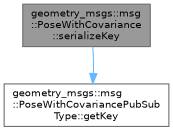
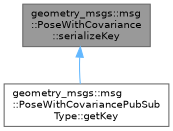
  digraph {
    rankdir=TB
    node [fontname=Helvetica fontsize=10 shape=box style=filled]
    n1 [color=gray40 fillcolor=grey60 fontcolor=black height=0.2 label="geometry_msgs::msg\l::PoseWithCovariance\l::serializeKey" width=0.4]
    n2 [color=grey40 fillcolor=white height=0.2 label="geometry_msgs::msg\l::PoseWithCovariancePubSub\lType::getKey" width=0.4]
-   n2 -> n1 [color=steelblue1 dir=back fontname=Helvetica fontsize=10 labelfontname=Helvetica labelfontsize=10 style=solid]
+   n1 -> n2 [color=steelblue1 dir=back fontname=Helvetica fontsize=10 labelfontname=Helvetica labelfontsize=10 style=solid]
  }
